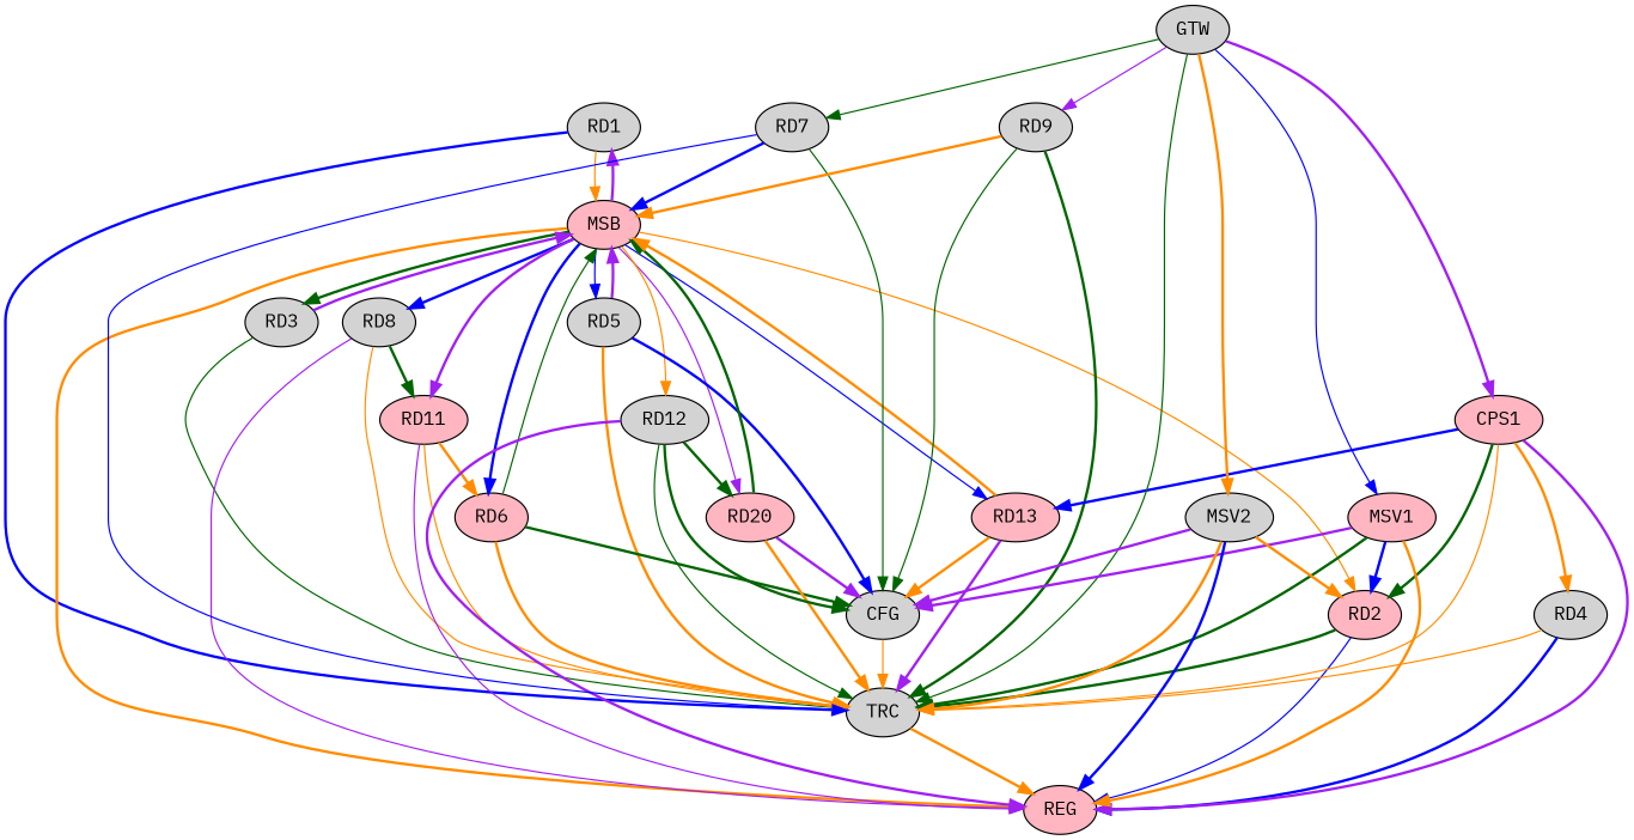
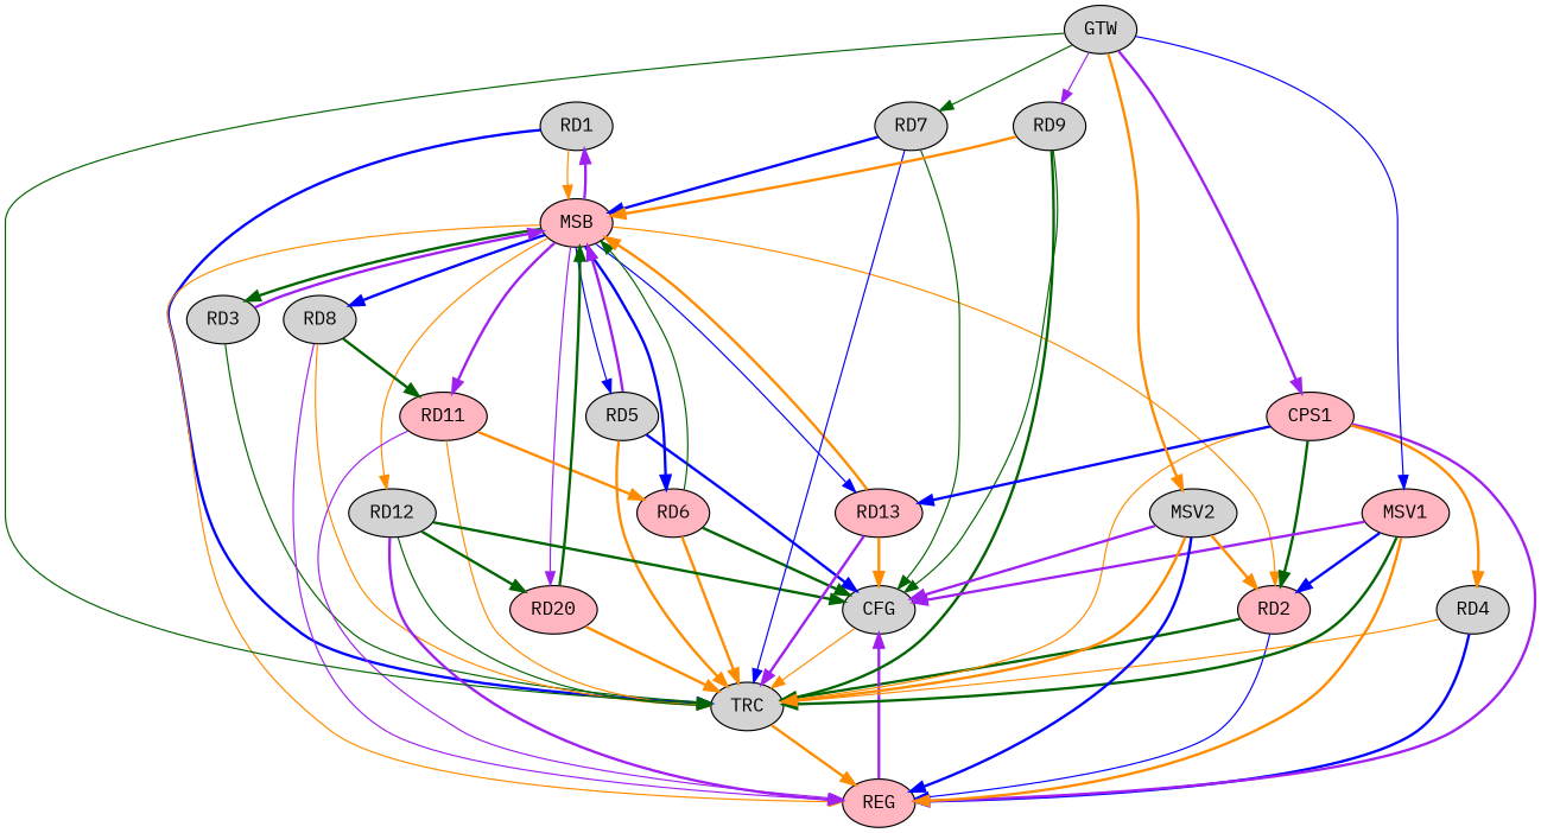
  strict digraph {
    fontname="IBM Plex Mono"
    node [fillcolor=lightgrey fontname="IBM Plex Mono" style=filled]
    edge [color=darkorange fontname="IBM Plex Mono" style=bold]
    n1 [label=RD1]
    n2 [fillcolor=lightpink label=MSB]
    n3 [label=TRC]
    n4 [fillcolor=lightpink label=RD2]
    n5 [fillcolor=lightpink label=REG]
    n6 [label=RD3]
    n7 [label=RD5]
    n8 [fillcolor=lightpink label=RD6]
    n9 [label=RD8]
    n10 [fillcolor=lightpink label=RD11]
    n11 [fillcolor=lightpink label=RD20]
    n12 [label=RD12]
    n13 [fillcolor=lightpink label=RD13]
    n14 [label=CFG]
    n15 [label=RD4]
    n16 [label=RD7]
    n17 [label=RD9]
    n18 [fillcolor=lightpink label=CPS1]
    n19 [label=GTW]
    n20 [fillcolor=lightpink label=MSV1]
    n21 [label=MSV2]
    n1 -> n2 [style=solid]
    n1 -> n3 [color=blue]
    n2 -> n1 [color=purple]
    n2 -> n4 [style=solid]
-   n2 -> n5
+   n2 -> n5 [style=solid]
    n2 -> n6 [color=darkgreen]
    n2 -> n7 [color=blue style=solid]
    n2 -> n8 [color=blue]
    n2 -> n9 [color=blue]
    n2 -> n10 [color=purple]
    n2 -> n11 [color=purple style=solid]
    n2 -> n12 [style=solid]
    n2 -> n13 [color=blue style=solid]
    n3 -> n5
    n4 -> n3 [color=darkgreen]
    n4 -> n5 [color=blue style=solid]
-   n11 -> n14 [color=purple]
+   n5 -> n14 [color=purple]
    n6 -> n2 [color=purple]
    n6 -> n3 [color=darkgreen style=solid]
    n7 -> n2 [color=purple]
    n7 -> n3
    n7 -> n14 [color=blue]
    n8 -> n2 [color=darkgreen style=solid]
    n8 -> n3
    n8 -> n14 [color=darkgreen]
    n9 -> n3 [style=solid]
    n9 -> n5 [color=purple style=solid]
    n9 -> n10 [color=darkgreen]
    n10 -> n3 [style=solid]
    n10 -> n5 [color=purple style=solid]
    n10 -> n8
    n11 -> n2 [color=darkgreen]
    n11 -> n3
    n12 -> n3 [color=darkgreen style=solid]
    n12 -> n5 [color=purple]
    n12 -> n11 [color=darkgreen]
    n12 -> n14 [color=darkgreen]
    n13 -> n2
    n13 -> n3 [color=purple]
    n13 -> n14
    n14 -> n3 [style=solid]
    n15 -> n3 [style=solid]
    n15 -> n5 [color=blue]
    n16 -> n2 [color=blue]
    n16 -> n3 [color=blue style=solid]
    n16 -> n14 [color=darkgreen style=solid]
    n17 -> n2
    n17 -> n3 [color=darkgreen]
    n17 -> n14 [color=darkgreen style=solid]
    n18 -> n3 [style=solid]
    n18 -> n4 [color=darkgreen]
    n18 -> n5 [color=purple]
    n18 -> n13 [color=blue]
    n18 -> n15
    n19 -> n3 [color=darkgreen style=solid]
    n19 -> n16 [color=darkgreen style=solid]
    n19 -> n17 [color=purple style=solid]
    n19 -> n18 [color=purple]
    n19 -> n20 [color=blue style=solid]
    n19 -> n21
    n20 -> n3 [color=darkgreen]
    n20 -> n4 [color=blue]
    n20 -> n5
    n20 -> n14 [color=purple]
    n21 -> n3
    n21 -> n4
    n21 -> n5 [color=blue]
    n21 -> n14 [color=purple]
  }
